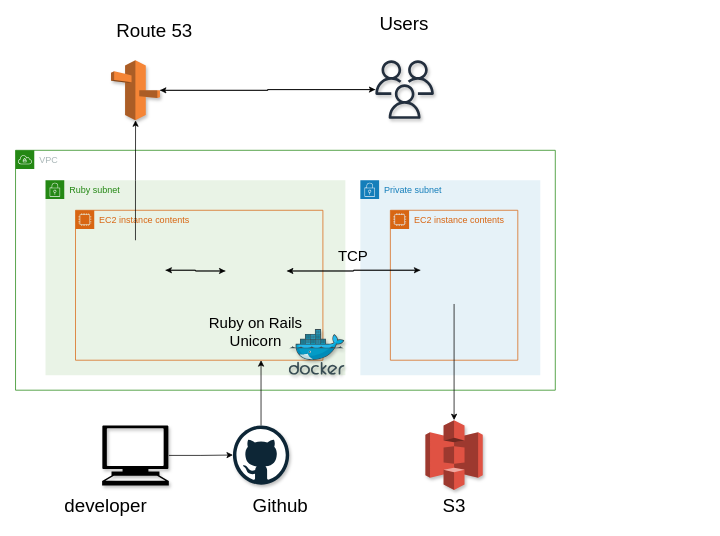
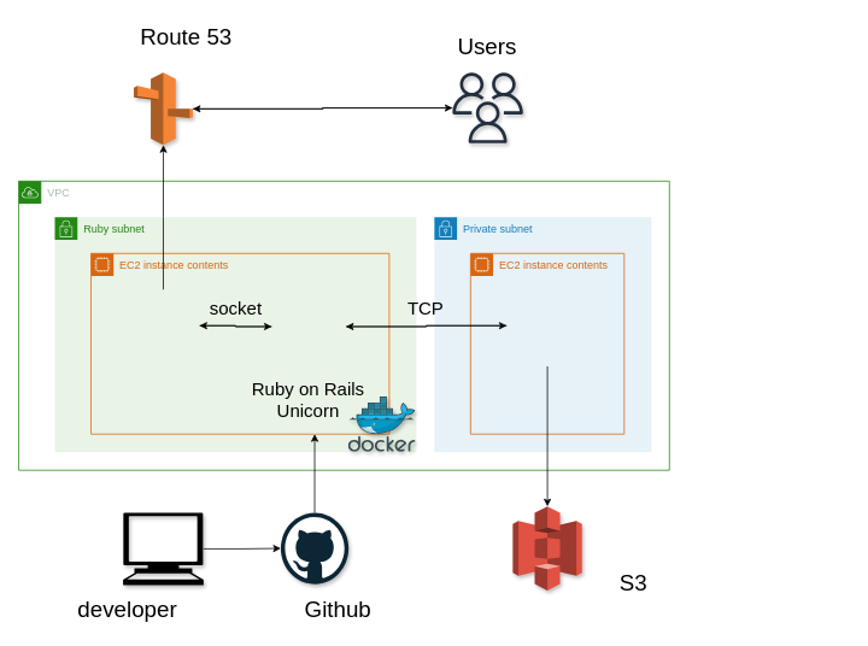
  <mxCell id="0" />
  <mxCell id="1" parent="0" />
  <mxCell id="2" value="" style="outlineConnect=0;dashed=0;verticalLabelPosition=bottom;verticalAlign=top;align=center;html=1;shape=mxgraph.aws3.s3;fillColor=#E05243;gradientColor=none;shadow=1;fontFamily=Helvetica;strokeColor=#000000;fontStyle=0" vertex="1" parent="1"><mxGeometry x="566.75" y="560" width="76.5" height="93" as="geometry" /></mxCell>
  <mxCell id="3" style="edgeStyle=orthogonalEdgeStyle;rounded=0;orthogonalLoop=1;jettySize=auto;html=1;endArrow=open;endFill=0;strokeWidth=2;" parent="1" edge="1"><mxGeometry relative="1" as="geometry"><Array as="points"><mxPoint x="742" y="440" /></Array><mxPoint x="742" y="348" as="sourcePoint" /></mxGeometry></mxCell>
  <mxCell id="4" value="" style="edgeStyle=orthogonalEdgeStyle;rounded=0;orthogonalLoop=1;jettySize=auto;html=1;endArrow=open;endFill=0;strokeWidth=2;" parent="1" edge="1"><mxGeometry relative="1" as="geometry"><mxPoint x="938" y="309" as="targetPoint" /></mxGeometry></mxCell>
  <mxCell id="5" style="edgeStyle=orthogonalEdgeStyle;rounded=0;orthogonalLoop=1;jettySize=auto;html=1;endArrow=open;endFill=0;strokeWidth=2;startArrow=open;startFill=0;" parent="1" edge="1"><mxGeometry relative="1" as="geometry"><Array as="points"><mxPoint x="618" y="520" /><mxPoint x="508" y="520" /></Array><mxPoint x="618" y="488" as="sourcePoint" /></mxGeometry></mxCell>
  <mxCell id="6" style="edgeStyle=orthogonalEdgeStyle;rounded=0;orthogonalLoop=1;jettySize=auto;html=1;endArrow=open;endFill=0;strokeWidth=2;startArrow=open;startFill=0;" parent="1" edge="1"><mxGeometry relative="1" as="geometry"><Array as="points"><mxPoint x="664" y="520" /><mxPoint x="839" y="520" /></Array><mxPoint x="618" y="488" as="sourcePoint" /></mxGeometry></mxCell>
  <mxCell id="7" style="edgeStyle=orthogonalEdgeStyle;rounded=0;orthogonalLoop=1;jettySize=auto;html=1;exitX=0.5;exitY=1;exitDx=0;exitDy=0;" edge="1" parent="1"><mxGeometry relative="1" as="geometry"><mxPoint x="385" y="520" as="sourcePoint" /><mxPoint x="385" y="520" as="targetPoint" /></mxGeometry></mxCell>
  <mxCell id="8" value="VPC" style="points=[[0,0],[0.25,0],[0.5,0],[0.75,0],[1,0],[1,0.25],[1,0.5],[1,0.75],[1,1],[0.75,1],[0.5,1],[0.25,1],[0,1],[0,0.75],[0,0.5],[0,0.25]];outlineConnect=0;gradientColor=none;html=1;whiteSpace=wrap;fontSize=12;fontStyle=0;shape=mxgraph.aws4.group;grIcon=mxgraph.aws4.group_vpc;strokeColor=#248814;fillColor=none;verticalAlign=top;align=left;spacingLeft=30;fontColor=#AAB7B8;dashed=0;" vertex="1" parent="1"><mxGeometry x="20" y="200" width="720" height="320" as="geometry" /></mxCell>
  <mxCell id="9" value="Ruby subnet" style="points=[[0,0],[0.25,0],[0.5,0],[0.75,0],[1,0],[1,0.25],[1,0.5],[1,0.75],[1,1],[0.75,1],[0.5,1],[0.25,1],[0,1],[0,0.75],[0,0.5],[0,0.25]];outlineConnect=0;gradientColor=none;html=1;whiteSpace=wrap;fontSize=12;fontStyle=0;shape=mxgraph.aws4.group;grIcon=mxgraph.aws4.group_security_group;grStroke=0;strokeColor=#248814;fillColor=#E9F3E6;verticalAlign=top;align=left;spacingLeft=30;fontColor=#248814;dashed=0;" vertex="1" parent="1"><mxGeometry x="60" y="240" width="400" height="260" as="geometry" /></mxCell>
  <mxCell id="10" value="Private subnet" style="points=[[0,0],[0.25,0],[0.5,0],[0.75,0],[1,0],[1,0.25],[1,0.5],[1,0.75],[1,1],[0.75,1],[0.5,1],[0.25,1],[0,1],[0,0.75],[0,0.5],[0,0.25]];outlineConnect=0;gradientColor=none;html=1;whiteSpace=wrap;fontSize=12;fontStyle=0;shape=mxgraph.aws4.group;grIcon=mxgraph.aws4.group_security_group;grStroke=0;strokeColor=#147EBA;fillColor=#E6F2F8;verticalAlign=top;align=left;spacingLeft=30;fontColor=#147EBA;dashed=0;" vertex="1" parent="1"><mxGeometry x="480" y="240" width="240" height="260" as="geometry" /></mxCell>
  <mxCell id="11" value="EC2 instance contents" style="points=[[0,0],[0.25,0],[0.5,0],[0.75,0],[1,0],[1,0.25],[1,0.5],[1,0.75],[1,1],[0.75,1],[0.5,1],[0.25,1],[0,1],[0,0.75],[0,0.5],[0,0.25]];outlineConnect=0;gradientColor=none;html=1;whiteSpace=wrap;fontSize=12;fontStyle=0;shape=mxgraph.aws4.group;grIcon=mxgraph.aws4.group_ec2_instance_contents;strokeColor=#D86613;fillColor=none;verticalAlign=top;align=left;spacingLeft=30;fontColor=#D86613;dashed=0;" vertex="1" parent="1"><mxGeometry x="520" y="280" width="170" height="200" as="geometry" /></mxCell>
  <mxCell id="12" value="EC2 instance contents" style="points=[[0,0],[0.25,0],[0.5,0],[0.75,0],[1,0],[1,0.25],[1,0.5],[1,0.75],[1,1],[0.75,1],[0.5,1],[0.25,1],[0,1],[0,0.75],[0,0.5],[0,0.25]];outlineConnect=0;gradientColor=none;html=1;whiteSpace=wrap;fontSize=12;fontStyle=0;shape=mxgraph.aws4.group;grIcon=mxgraph.aws4.group_ec2_instance_contents;strokeColor=#D86613;fillColor=none;verticalAlign=top;align=left;spacingLeft=30;fontColor=#D86613;dashed=0;" vertex="1" parent="1"><mxGeometry x="100" y="280" width="330" height="200" as="geometry" /></mxCell>
  <mxCell id="13" style="edgeStyle=orthogonalEdgeStyle;rounded=0;orthogonalLoop=1;jettySize=auto;html=1;entryX=1;entryY=0.5;entryDx=0;entryDy=0;" edge="1" parent="1" source="15" target="18"><mxGeometry relative="1" as="geometry" /></mxCell>
  <mxCell id="14" style="edgeStyle=orthogonalEdgeStyle;rounded=0;orthogonalLoop=1;jettySize=auto;html=1;entryX=0;entryY=0.5;entryDx=0;entryDy=0;" edge="1" parent="1" source="15" target="22"><mxGeometry relative="1" as="geometry" /></mxCell>
  <mxCell id="15" value="" style="shape=image;html=1;verticalAlign=top;verticalLabelPosition=bottom;labelBackgroundColor=#ffffff;imageAspect=0;aspect=fixed;image=https://cdn1.iconfinder.com/data/icons/Momentum_MatteEntireSet/32/Ruby-On-Rails.png" vertex="1" parent="1"><mxGeometry x="300" y="320" width="82" height="82" as="geometry" /></mxCell>
  <mxCell id="16" style="edgeStyle=orthogonalEdgeStyle;rounded=0;orthogonalLoop=1;jettySize=auto;html=1;" edge="1" parent="1" source="18" target="30"><mxGeometry relative="1" as="geometry"><mxPoint x="180" y="120" as="targetPoint" /></mxGeometry></mxCell>
  <mxCell id="17" style="edgeStyle=orthogonalEdgeStyle;rounded=0;orthogonalLoop=1;jettySize=auto;html=1;entryX=0;entryY=0.5;entryDx=0;entryDy=0;" edge="1" parent="1" source="18" target="15"><mxGeometry relative="1" as="geometry" /></mxCell>
  <mxCell id="18" value="" style="shape=image;html=1;verticalAlign=top;verticalLabelPosition=bottom;labelBackgroundColor=#ffffff;imageAspect=0;aspect=fixed;image=https://cdn4.iconfinder.com/data/icons/logos-brands-5/24/nginx-128.png;shadow=1;" vertex="1" parent="1"><mxGeometry x="140" y="320" width="80" height="80" as="geometry" /></mxCell>
  <mxCell id="19" value="" style="aspect=fixed;html=1;points=[];align=center;image;fontSize=12;image=img/lib/mscae/Docker.svg;shadow=1;" vertex="1" parent="1"><mxGeometry x="385" y="439" width="74.39" height="61" as="geometry" /></mxCell>
  <mxCell id="20" style="edgeStyle=orthogonalEdgeStyle;rounded=0;orthogonalLoop=1;jettySize=auto;html=1;entryX=0.5;entryY=0;entryDx=0;entryDy=0;entryPerimeter=0;" edge="1" parent="1" source="22" target="2"><mxGeometry relative="1" as="geometry" /></mxCell>
  <mxCell id="21" style="edgeStyle=orthogonalEdgeStyle;rounded=0;orthogonalLoop=1;jettySize=auto;html=1;entryX=1;entryY=0.5;entryDx=0;entryDy=0;" edge="1" parent="1" source="22" target="15"><mxGeometry relative="1" as="geometry" /></mxCell>
  <mxCell id="22" value="" style="shape=image;html=1;verticalAlign=top;verticalLabelPosition=bottom;labelBackgroundColor=#ffffff;imageAspect=0;aspect=fixed;image=https://cdn4.iconfinder.com/data/icons/logos-3/181/MySQL-128.png;shadow=1;direction=east;" vertex="1" parent="1"><mxGeometry x="560" y="315" width="90" height="90" as="geometry" /></mxCell>
  <mxCell id="23" style="edgeStyle=orthogonalEdgeStyle;rounded=0;orthogonalLoop=1;jettySize=auto;html=1;entryX=1;entryY=0.5;entryDx=0;entryDy=0;entryPerimeter=0;" edge="1" parent="1" source="24" target="30"><mxGeometry relative="1" as="geometry" /></mxCell>
  <mxCell id="24" value="" style="outlineConnect=0;fontColor=#232F3E;gradientColor=none;fillColor=#232F3E;strokeColor=none;dashed=0;verticalLabelPosition=bottom;verticalAlign=top;align=center;html=1;fontSize=12;fontStyle=0;aspect=fixed;pointerEvents=1;shape=mxgraph.aws4.users;shadow=1;" vertex="1" parent="1"><mxGeometry x="500" y="80" width="78" height="78" as="geometry" /></mxCell>
  <mxCell id="25" style="edgeStyle=orthogonalEdgeStyle;rounded=0;orthogonalLoop=1;jettySize=auto;html=1;entryX=0.75;entryY=1;entryDx=0;entryDy=0;" edge="1" parent="1" source="26" target="12"><mxGeometry relative="1" as="geometry" /></mxCell>
  <mxCell id="26" value="" style="dashed=0;outlineConnect=0;html=1;align=center;labelPosition=center;verticalLabelPosition=bottom;verticalAlign=top;shape=mxgraph.weblogos.github;shadow=1;" vertex="1" parent="1"><mxGeometry x="310" y="567" width="75" height="79" as="geometry" /></mxCell>
  <mxCell id="27" style="edgeStyle=orthogonalEdgeStyle;rounded=0;orthogonalLoop=1;jettySize=auto;html=1;" edge="1" parent="1" source="28" target="26"><mxGeometry relative="1" as="geometry" /></mxCell>
  <mxCell id="28" value="" style="shape=mxgraph.signs.tech.computer;html=1;pointerEvents=1;fillColor=#000000;strokeColor=none;verticalLabelPosition=bottom;verticalAlign=top;align=center;shadow=1;" vertex="1" parent="1"><mxGeometry x="135.5" y="567" width="89" height="80" as="geometry" /></mxCell>
  <mxCell id="29" style="edgeStyle=orthogonalEdgeStyle;rounded=0;orthogonalLoop=1;jettySize=auto;html=1;" edge="1" parent="1" source="30" target="24"><mxGeometry relative="1" as="geometry" /></mxCell>
  <mxCell id="30" value="" style="outlineConnect=0;dashed=0;verticalLabelPosition=bottom;verticalAlign=top;align=center;html=1;shape=mxgraph.aws3.route_53;fillColor=#F58536;gradientColor=none;shadow=1;" vertex="1" parent="1"><mxGeometry x="147.37" y="80" width="65.25" height="80" as="geometry" /></mxCell>
  <mxCell id="31" value="Route 53" style="text;html=1;resizable=0;autosize=1;align=center;verticalAlign=middle;points=[];fillColor=none;strokeColor=none;rounded=0;shadow=1;fontFamily=Helvetica;fontSize=25;" vertex="1" parent="1"><mxGeometry x="145.01" y="20" width="120" height="40" as="geometry" /></mxCell>
- <mxCell id="32" value="S3" style="text;html=1;resizable=0;autosize=1;align=center;verticalAlign=middle;points=[];fillColor=none;strokeColor=none;rounded=0;shadow=1;fontFamily=Helvetica;fontSize=25;" vertex="1" parent="1"><mxGeometry x="580" y="653" width="50" height="40" as="geometry" /></mxCell>
+ <mxCell id="32" value="S3" style="text;html=1;resizable=0;autosize=1;align=center;verticalAlign=middle;points=[];fillColor=none;strokeColor=none;rounded=0;shadow=1;fontFamily=Helvetica;fontSize=25;" vertex="1" parent="1"><mxGeometry x="675" y="623" width="50" height="40" as="geometry" /></mxCell>
  <mxCell id="33" value="Github" style="text;html=1;resizable=0;autosize=1;align=center;verticalAlign=middle;points=[];fillColor=none;strokeColor=none;rounded=0;shadow=1;fontFamily=Helvetica;fontSize=25;" vertex="1" parent="1"><mxGeometry x="327.5" y="653" width="90" height="40" as="geometry" /></mxCell>
  <mxCell id="34" value="developer" style="text;html=1;resizable=0;autosize=1;align=center;verticalAlign=middle;points=[];fillColor=none;strokeColor=none;rounded=0;shadow=1;fontFamily=Helvetica;fontSize=25;" vertex="1" parent="1"><mxGeometry x="75" y="653" width="130" height="40" as="geometry" /></mxCell>
- <mxCell id="35" value="Users" style="text;html=1;resizable=0;autosize=1;align=center;verticalAlign=middle;points=[];fillColor=none;strokeColor=none;rounded=0;shadow=1;fontFamily=Helvetica;fontSize=25;" vertex="1" parent="1"><mxGeometry x="498" y="10" width="80" height="40" as="geometry" /></mxCell>
+ <mxCell id="35" value="Users" style="text;html=1;resizable=0;autosize=1;align=center;verticalAlign=middle;points=[];fillColor=none;strokeColor=none;rounded=0;shadow=1;fontFamily=Helvetica;fontSize=25;" vertex="1" parent="1"><mxGeometry x="498" y="30" width="80" height="40" as="geometry" /></mxCell>
  <mxCell id="36" value="&lt;span style=&quot;font-size: 20px&quot;&gt;Ruby on Rails&lt;br style=&quot;font-size: 20px;&quot;&gt;Unicorn&lt;br style=&quot;font-size: 20px;&quot;&gt;&lt;/span&gt;" style="text;html=1;resizable=0;autosize=1;align=center;verticalAlign=middle;points=[];fillColor=none;strokeColor=none;rounded=0;shadow=1;fontFamily=Helvetica;fontSize=20;" vertex="1" parent="1"><mxGeometry x="270" y="415.5" width="140" height="50" as="geometry" /></mxCell>
+ <mxCell id="37" value="socket" style="text;html=1;resizable=0;autosize=1;align=center;verticalAlign=middle;points=[];fillColor=none;strokeColor=none;rounded=0;shadow=1;fontFamily=Helvetica;fontSize=20;" vertex="1" parent="1"><mxGeometry x="225" y="325" width="70" height="30" as="geometry" /></mxCell>
  <mxCell id="38" value="TCP" style="text;html=1;resizable=0;autosize=1;align=center;verticalAlign=middle;points=[];fillColor=none;strokeColor=none;rounded=0;shadow=1;fontFamily=Helvetica;fontSize=20;" vertex="1" parent="1"><mxGeometry x="440" y="325" width="60" height="30" as="geometry" /></mxCell>
